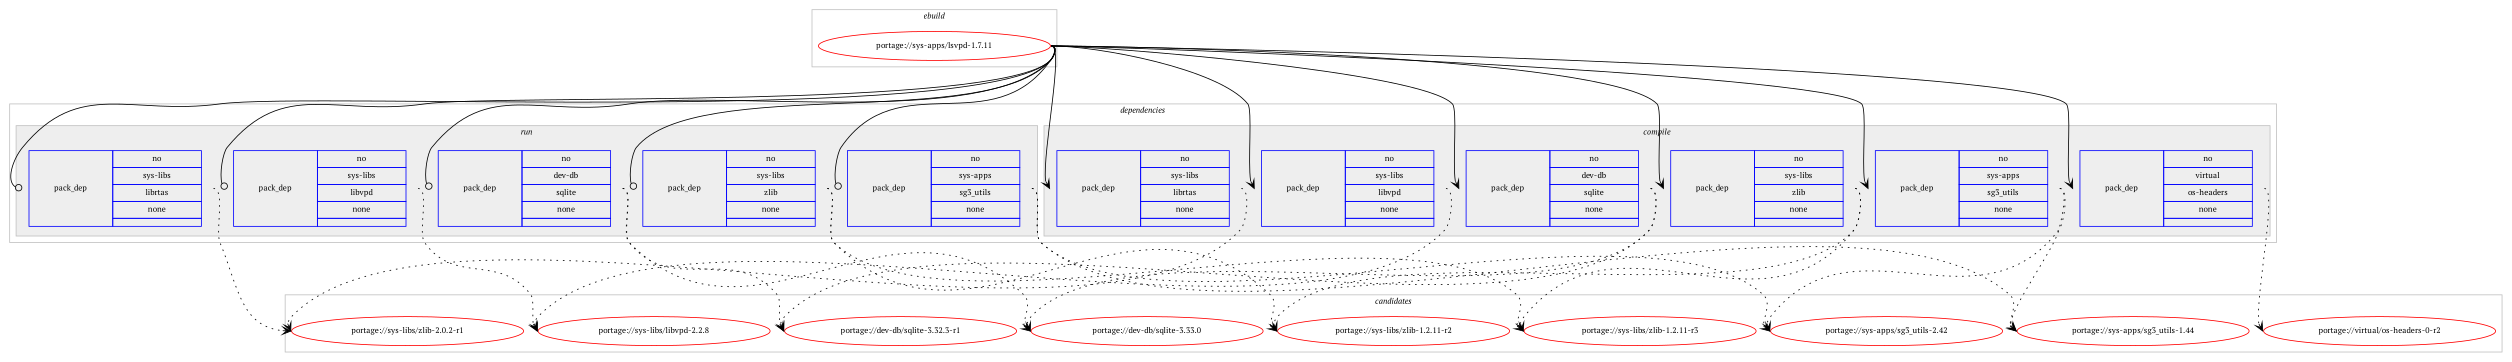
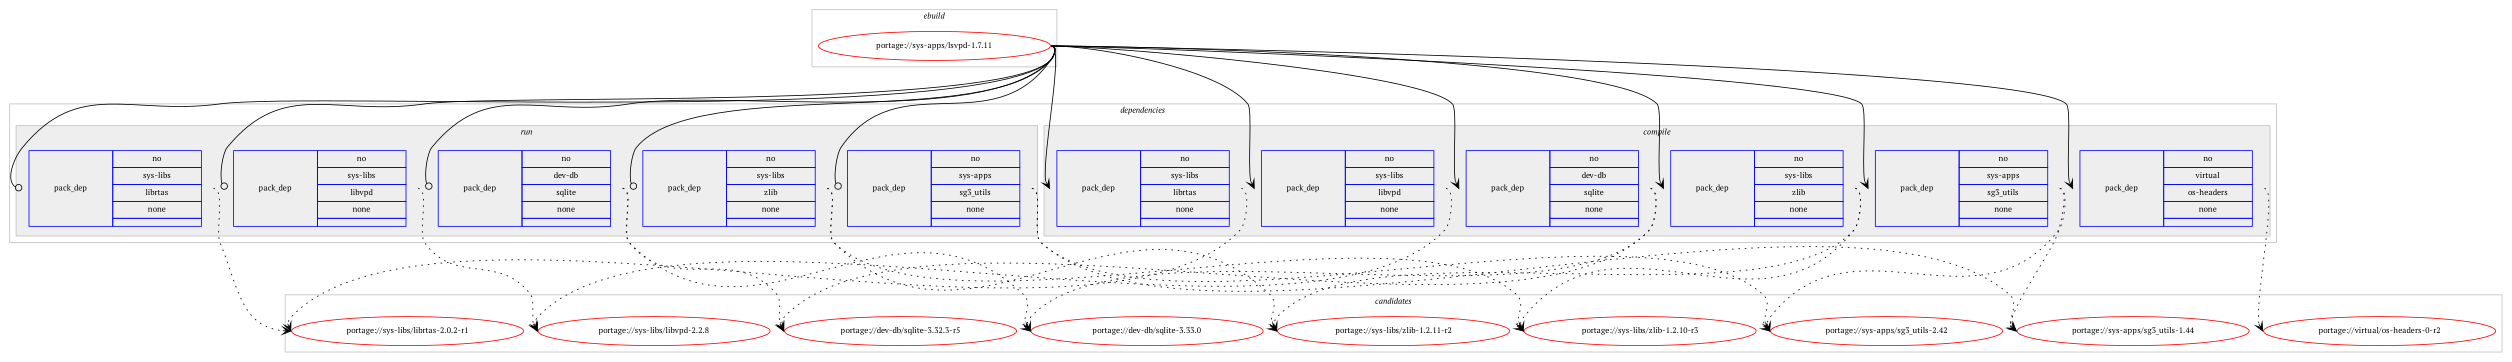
  digraph {
    compound=true
    concentrate=true
    fontname="PT Serif"
    fontsize=10
    newrank=true
    rankdir=TB
    ranksep=1.5
    node [color=blue fontname="PT Serif" fontsize=10 shape=none]
    edge [arrowhead=vee fontname="PT Serif" headport=w style=dotted tailport=e weight=100]
    n1 [color=red label="portage://sys-apps/lsvpd-1.7.11" width=4 shape=""]
    n2 [label=<<TABLE BORDER="0" CELLBORDER="1" CELLSPACING="0" CELLPADDING="4" WIDTH="220"><TR><TD ROWSPAN="6" CELLPADDING="30">pack_dep</TD></TR><TR><TD WIDTH="110">no</TD></TR><TR><TD>dev-db</TD></TR><TR><TD>sqlite</TD></TR><TR><TD>none</TD></TR><TR><TD></TD></TR></TABLE>>]
    n3 [label=<<TABLE BORDER="0" CELLBORDER="1" CELLSPACING="0" CELLPADDING="4" WIDTH="220"><TR><TD ROWSPAN="6" CELLPADDING="30">pack_dep</TD></TR><TR><TD WIDTH="110">no</TD></TR><TR><TD>sys-apps</TD></TR><TR><TD>sg3_utils</TD></TR><TR><TD>none</TD></TR><TR><TD></TD></TR></TABLE>>]
    n4 [label=<<TABLE BORDER="0" CELLBORDER="1" CELLSPACING="0" CELLPADDING="4" WIDTH="220"><TR><TD ROWSPAN="6" CELLPADDING="30">pack_dep</TD></TR><TR><TD WIDTH="110">no</TD></TR><TR><TD>sys-libs</TD></TR><TR><TD>librtas</TD></TR><TR><TD>none</TD></TR><TR><TD></TD></TR></TABLE>>]
    n5 [label=<<TABLE BORDER="0" CELLBORDER="1" CELLSPACING="0" CELLPADDING="4" WIDTH="220"><TR><TD ROWSPAN="6" CELLPADDING="30">pack_dep</TD></TR><TR><TD WIDTH="110">no</TD></TR><TR><TD>sys-libs</TD></TR><TR><TD>libvpd</TD></TR><TR><TD>none</TD></TR><TR><TD></TD></TR></TABLE>>]
    n6 [label=<<TABLE BORDER="0" CELLBORDER="1" CELLSPACING="0" CELLPADDING="4" WIDTH="220"><TR><TD ROWSPAN="6" CELLPADDING="30">pack_dep</TD></TR><TR><TD WIDTH="110">no</TD></TR><TR><TD>sys-libs</TD></TR><TR><TD>zlib</TD></TR><TR><TD>none</TD></TR><TR><TD></TD></TR></TABLE>>]
    n7 [label=<<TABLE BORDER="0" CELLBORDER="1" CELLSPACING="0" CELLPADDING="4" WIDTH="220"><TR><TD ROWSPAN="6" CELLPADDING="30">pack_dep</TD></TR><TR><TD WIDTH="110">no</TD></TR><TR><TD>virtual</TD></TR><TR><TD>os-headers</TD></TR><TR><TD>none</TD></TR><TR><TD></TD></TR></TABLE>>]
    n8 [label=<<TABLE BORDER="0" CELLBORDER="1" CELLSPACING="0" CELLPADDING="4" WIDTH="220"><TR><TD ROWSPAN="6" CELLPADDING="30">pack_dep</TD></TR><TR><TD WIDTH="110">no</TD></TR><TR><TD>dev-db</TD></TR><TR><TD>sqlite</TD></TR><TR><TD>none</TD></TR><TR><TD></TD></TR></TABLE>>]
    n9 [label=<<TABLE BORDER="0" CELLBORDER="1" CELLSPACING="0" CELLPADDING="4" WIDTH="220"><TR><TD ROWSPAN="6" CELLPADDING="30">pack_dep</TD></TR><TR><TD WIDTH="110">no</TD></TR><TR><TD>sys-apps</TD></TR><TR><TD>sg3_utils</TD></TR><TR><TD>none</TD></TR><TR><TD></TD></TR></TABLE>>]
    n10 [label=<<TABLE BORDER="0" CELLBORDER="1" CELLSPACING="0" CELLPADDING="4" WIDTH="220"><TR><TD ROWSPAN="6" CELLPADDING="30">pack_dep</TD></TR><TR><TD WIDTH="110">no</TD></TR><TR><TD>sys-libs</TD></TR><TR><TD>librtas</TD></TR><TR><TD>none</TD></TR><TR><TD></TD></TR></TABLE>>]
    n11 [label=<<TABLE BORDER="0" CELLBORDER="1" CELLSPACING="0" CELLPADDING="4" WIDTH="220"><TR><TD ROWSPAN="6" CELLPADDING="30">pack_dep</TD></TR><TR><TD WIDTH="110">no</TD></TR><TR><TD>sys-libs</TD></TR><TR><TD>libvpd</TD></TR><TR><TD>none</TD></TR><TR><TD></TD></TR></TABLE>>]
    n12 [label=<<TABLE BORDER="0" CELLBORDER="1" CELLSPACING="0" CELLPADDING="4" WIDTH="220"><TR><TD ROWSPAN="6" CELLPADDING="30">pack_dep</TD></TR><TR><TD WIDTH="110">no</TD></TR><TR><TD>sys-libs</TD></TR><TR><TD>zlib</TD></TR><TR><TD>none</TD></TR><TR><TD></TD></TR></TABLE>>]
    n13 [color=red label="portage://dev-db/sqlite-3.33.0" width=4 shape=""]
-   n14 [color=red label="portage://dev-db/sqlite-3.32.3-r1" width=4 shape=""]
+   n14 [color=red label="portage://dev-db/sqlite-3.32.3-r5" width=4 shape=""]
    n15 [color=red label="portage://sys-apps/sg3_utils-1.44" width=4 shape=""]
    n16 [color=red label="portage://sys-apps/sg3_utils-2.42" width=4 shape=""]
-   n17 [color=red label="portage://sys-libs/zlib-2.0.2-r1" width=4 shape=""]
+   n17 [color=red label="portage://sys-libs/librtas-2.0.2-r1" width=4 shape=""]
    n18 [color=red label="portage://sys-libs/libvpd-2.2.8" width=4 shape=""]
-   n19 [color=red label="portage://sys-libs/zlib-1.2.11-r3" width=4 shape=""]
+   n19 [color=red label="portage://sys-libs/zlib-1.2.10-r3" width=4 shape=""]
    n20 [color=red label="portage://sys-libs/zlib-1.2.11-r2" width=4 shape=""]
    n21 [color=red label="portage://virtual/os-headers-0-r2" width=4 shape=""]
    subgraph cluster_1 {
      color=gray
      label=<<i>ebuild</i>>
      rank=same
      n1
    }
    subgraph cluster_2 {
      color=gray
      label=<<i>dependencies</i>>
      subgraph cluster_3 {
        color=gray
        fillcolor="#eeeeee"
        label=<<i>compile</i>>
        style=filled
        subgraph sub_4 {
          color=gray
          fillcolor="#eeeeee"
          label=<<i>compile</i>>
          style=filled
          n2
        }
        subgraph sub_5 {
          color=gray
          fillcolor="#eeeeee"
          label=<<i>compile</i>>
          style=filled
          n3
        }
        subgraph sub_6 {
          color=gray
          fillcolor="#eeeeee"
          label=<<i>compile</i>>
          style=filled
          n4
        }
        subgraph sub_7 {
          color=gray
          fillcolor="#eeeeee"
          label=<<i>compile</i>>
          style=filled
          n5
        }
        subgraph sub_8 {
          color=gray
          fillcolor="#eeeeee"
          label=<<i>compile</i>>
          style=filled
          n6
        }
        subgraph sub_9 {
          color=gray
          fillcolor="#eeeeee"
          label=<<i>compile</i>>
          style=filled
          n7
        }
      }
      subgraph cluster_10 {
        color=gray
        fillcolor="#eeeeee"
        label=<<i>compile and run</i>>
        style=filled
      }
      subgraph cluster_11 {
        color=gray
        fillcolor="#eeeeee"
        label=<<i>run</i>>
        style=filled
        subgraph sub_12 {
          color=gray
          fillcolor="#eeeeee"
          label=<<i>run</i>>
          style=filled
          n8
        }
        subgraph sub_13 {
          color=gray
          fillcolor="#eeeeee"
          label=<<i>run</i>>
          style=filled
          n9
        }
        subgraph sub_14 {
          color=gray
          fillcolor="#eeeeee"
          label=<<i>run</i>>
          style=filled
          n10
        }
        subgraph sub_15 {
          color=gray
          fillcolor="#eeeeee"
          label=<<i>run</i>>
          style=filled
          n11
        }
        subgraph sub_16 {
          color=gray
          fillcolor="#eeeeee"
          label=<<i>run</i>>
          style=filled
          n12
        }
      }
    }
    subgraph cluster_17 {
      color=gray
      label=<<i>candidates</i>>
      rank=same
      subgraph sub_18 {
        color=black
        label=<<i>candidates</i>>
        nodesep=1
        rank=same
        n13
        n14
      }
      subgraph sub_19 {
        color=black
        label=<<i>candidates</i>>
        nodesep=1
        rank=same
        n15
        n16
      }
      subgraph sub_20 {
        color=black
        label=<<i>candidates</i>>
        nodesep=1
        rank=same
        n17
      }
      subgraph sub_21 {
        color=black
        label=<<i>candidates</i>>
        nodesep=1
        rank=same
        n18
      }
      subgraph sub_22 {
        color=black
        label=<<i>candidates</i>>
        nodesep=1
        rank=same
        n19
        n20
      }
      subgraph sub_23 {
        color=black
        label=<<i>candidates</i>>
        nodesep=1
        rank=same
        n21
      }
      subgraph sub_24 {
        color=black
        label=<<i>candidates</i>>
        nodesep=1
        rank=same
        n13
        n14
      }
      subgraph sub_25 {
        color=black
        label=<<i>candidates</i>>
        nodesep=1
        rank=same
        n15
        n16
      }
      subgraph sub_26 {
        color=black
        label=<<i>candidates</i>>
        nodesep=1
        rank=same
        n17
      }
      subgraph sub_27 {
        color=black
        label=<<i>candidates</i>>
        nodesep=1
        rank=same
        n18
      }
      subgraph sub_28 {
        color=black
        label=<<i>candidates</i>>
        nodesep=1
        rank=same
        n19
        n20
      }
    }
    n1 -> n2 [style=solid weight=20]
    n1 -> n3 [style=solid weight=20]
    n1 -> n4 [style=solid weight=20]
    n1 -> n5 [style=solid weight=20]
    n1 -> n6 [style=solid weight=20]
    n1 -> n7 [style=solid weight=20]
    n1 -> n8 [arrowhead=odot style=solid weight=20]
    n1 -> n9 [arrowhead=odot style=solid weight=20]
    n1 -> n10 [arrowhead=odot style=solid weight=20]
    n1 -> n11 [arrowhead=odot style=solid weight=20]
    n1 -> n12 [arrowhead=odot style=solid weight=20]
    n2 -> n13
    n2 -> n14
    n3 -> n15
    n3 -> n16
    n4 -> n17
    n5 -> n18
    n6 -> n19
    n6 -> n20
    n7 -> n21
    n8 -> n13
    n8 -> n14
    n9 -> n15
    n9 -> n16
    n10 -> n17
    n11 -> n18
    n12 -> n19
    n12 -> n20
  }
